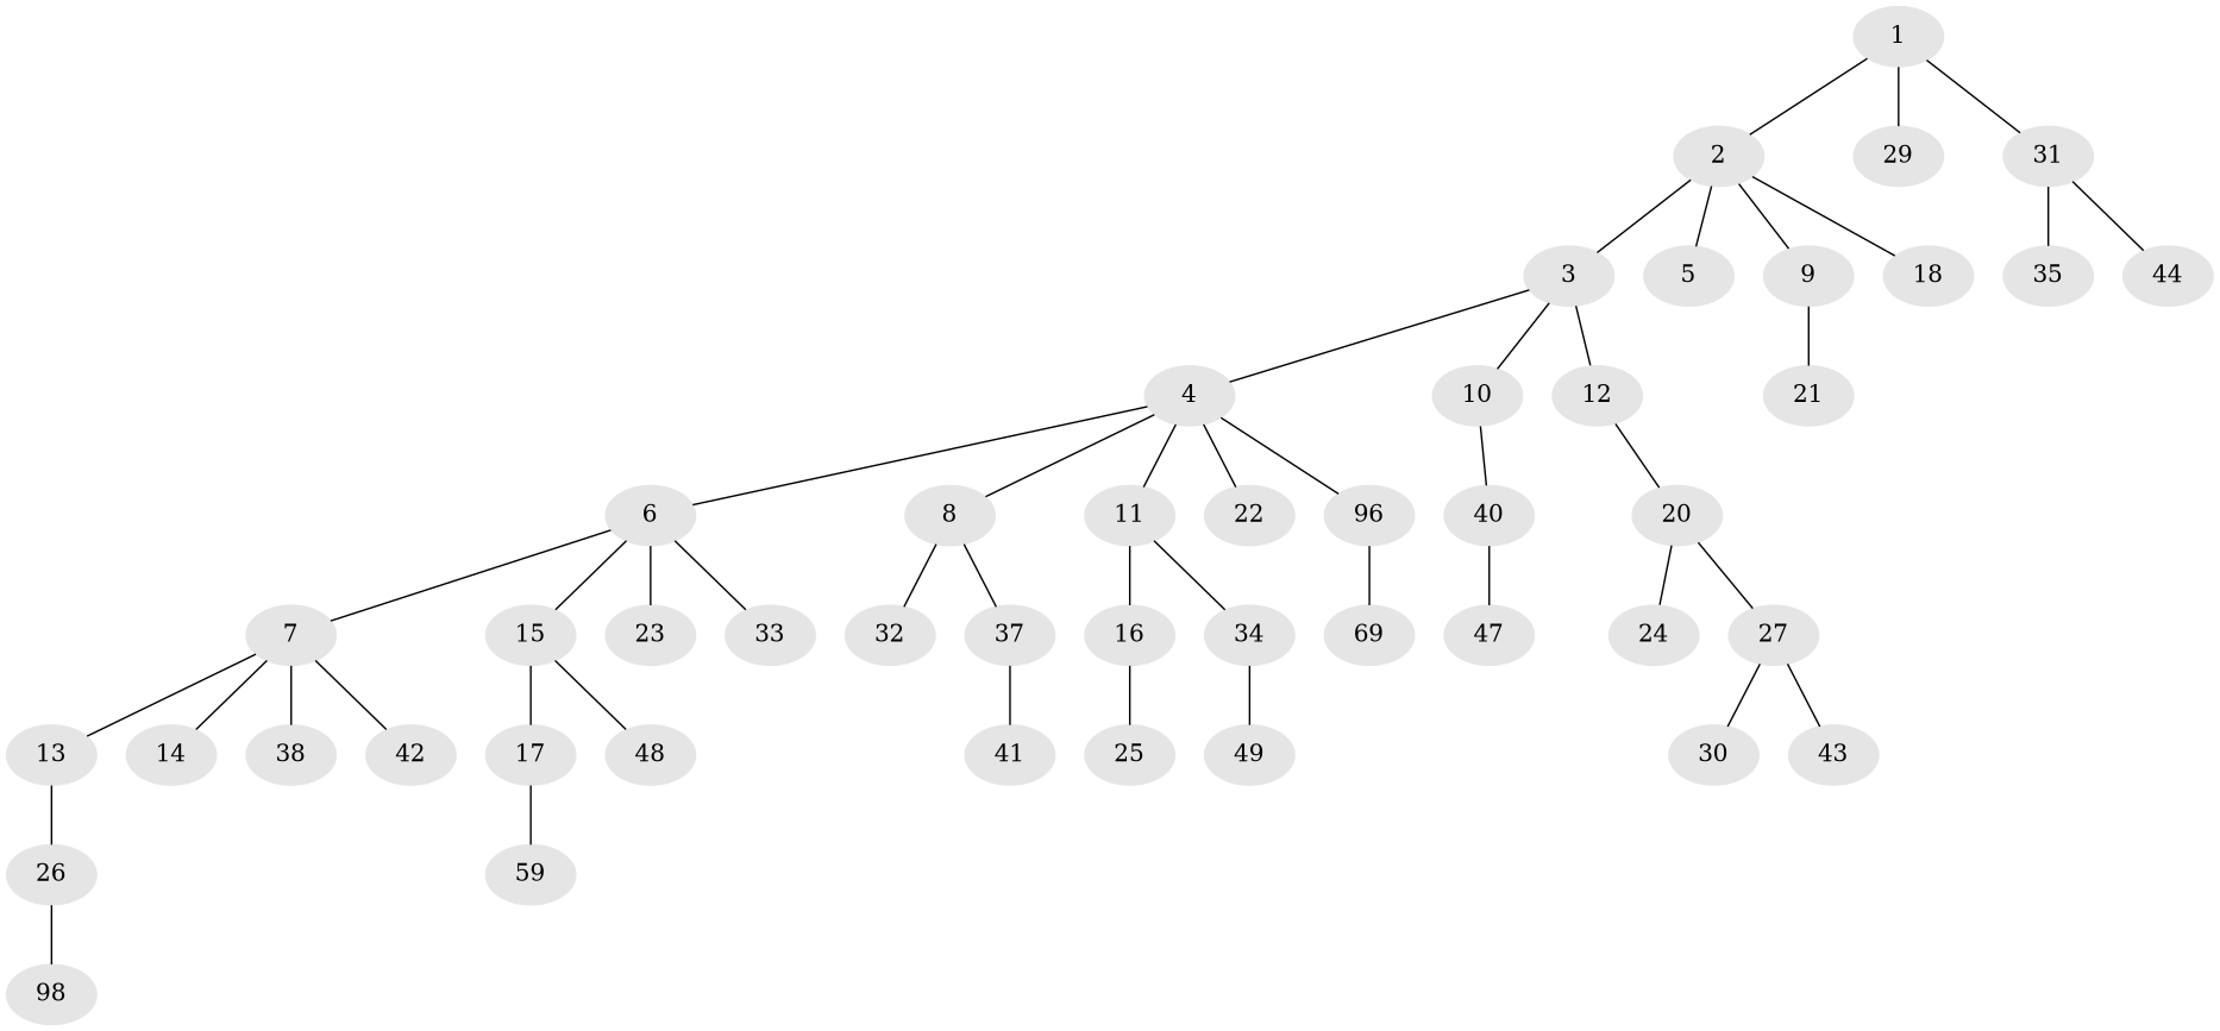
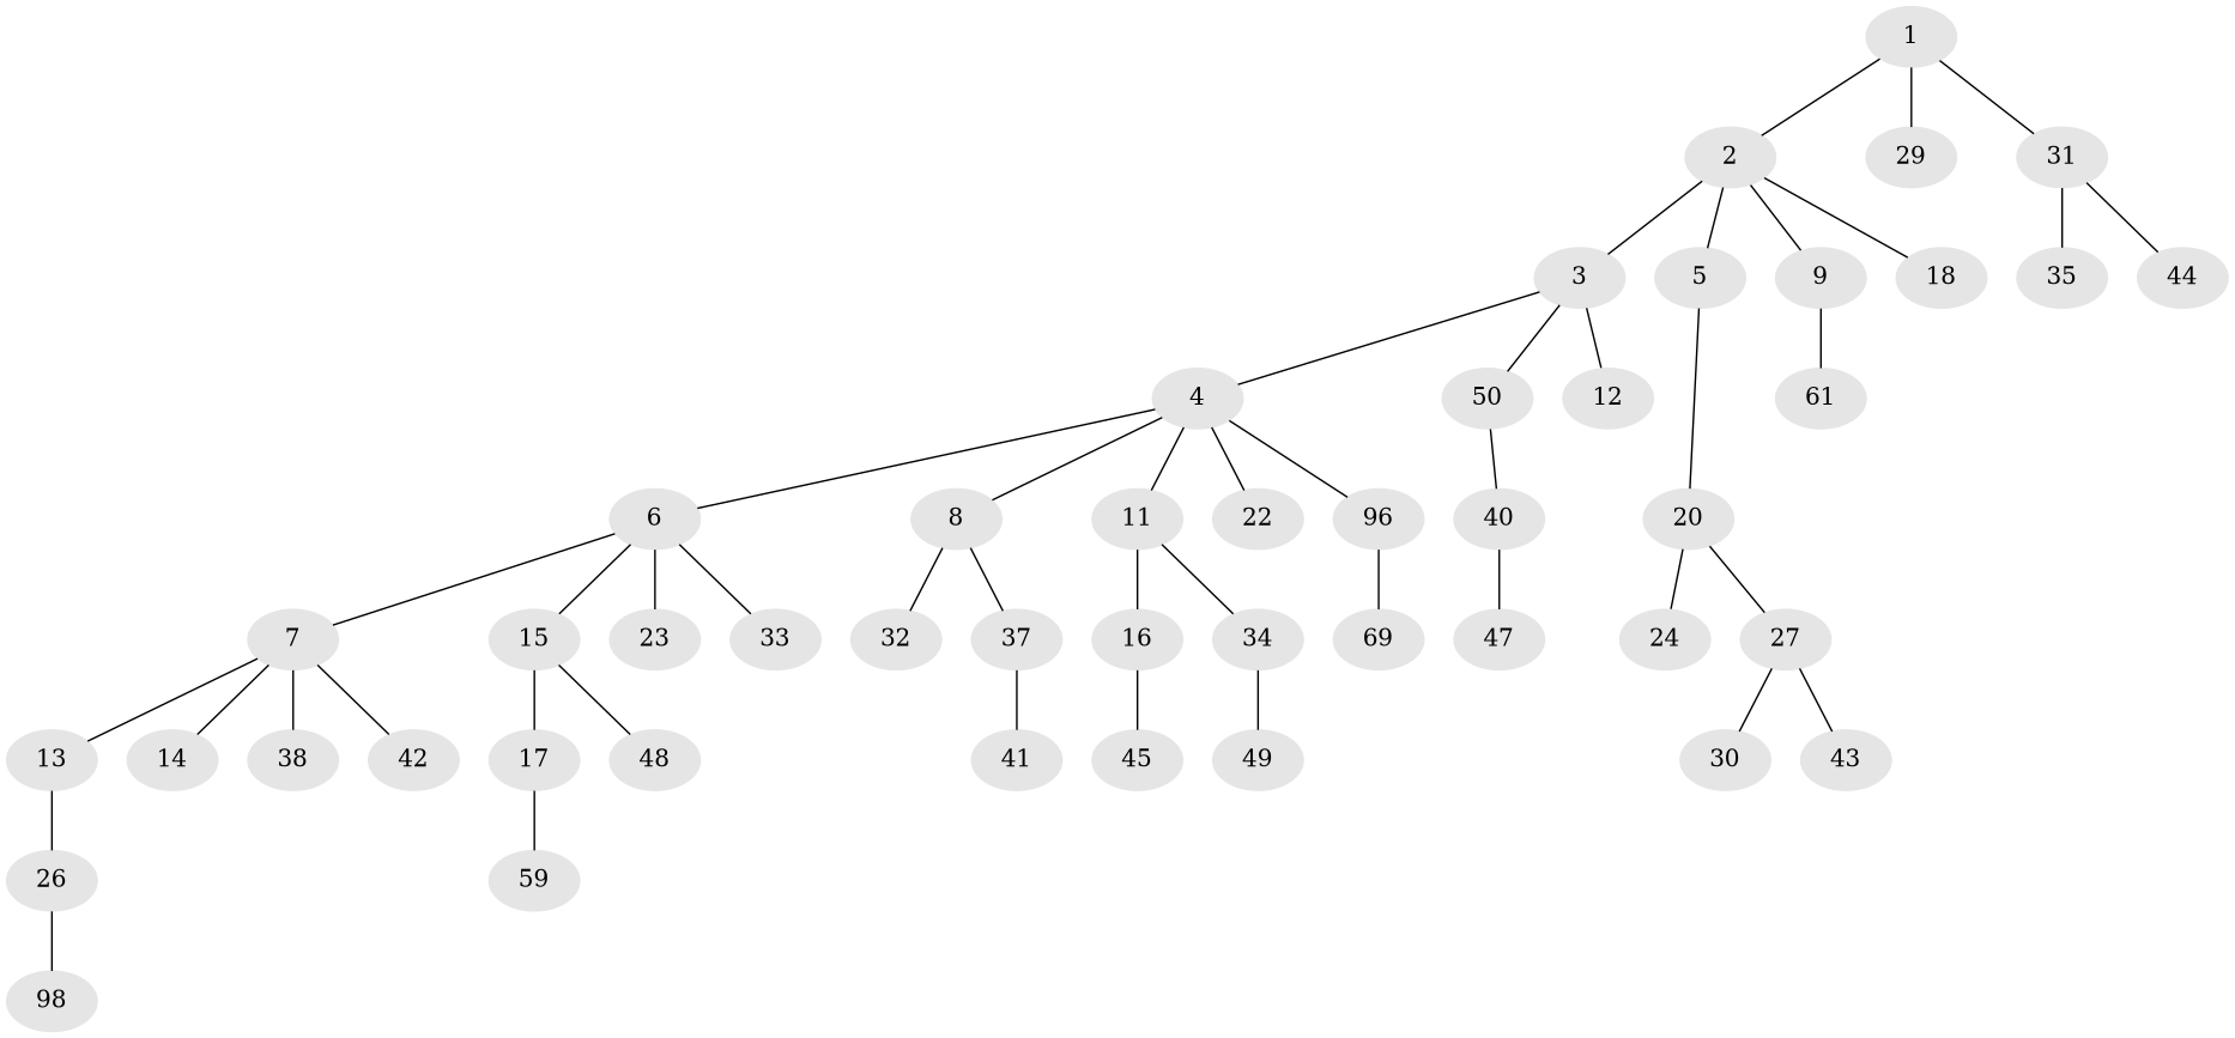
  graph {
    node [color=gray90 style=filled]
    edge [weight=1.0]
    1
    2
    29
    31
    3
    5
    9
    18
    35
    44
    4
-   10
+   10 [label=50]
    12
-   21
+   21 [label=61]
    6
    8
    11
    22
    n19 [label=96]
    40
    20
    7
    15
    23
    33
    32
    37
    16
    34
    n30 [label=69]
    13
    14
    38
    42
    17
    48
    26
    41
    47
-   25
+   25 [label=45]
    24
    27
    n43 [label=98]
    n44 [label=59]
    30
    43
    n47 [label=49]
    1 -- 2
    1 -- 29 [weight=2.0]
    1 -- 31
    2 -- 3
    2 -- 5 [weight=2.0]
    2 -- 9
    2 -- 18
    31 -- 35
    31 -- 44
    3 -- 4
    3 -- 10
    3 -- 12 [weight=2.0]
    9 -- 21
    4 -- 6
    4 -- 8
    4 -- 11
    4 -- 22
    4 -- n19
    10 -- 40
-   12 -- 20
+   5 -- 20
    6 -- 7
    6 -- 15
    6 -- 23
    6 -- 33
    8 -- 32 [weight=2.0]
    8 -- 37
    11 -- 16
    11 -- 34
    n19 -- n30
    40 -- 47
    20 -- 24
    20 -- 27
    7 -- 13
    7 -- 14
    7 -- 38
    7 -- 42
    15 -- 17
    15 -- 48
    37 -- 41
    16 -- 25 [weight=2.0]
    34 -- n47
    13 -- 26
    17 -- n44
    26 -- n43 [weight=2.0]
    27 -- 30
    27 -- 43
  }
